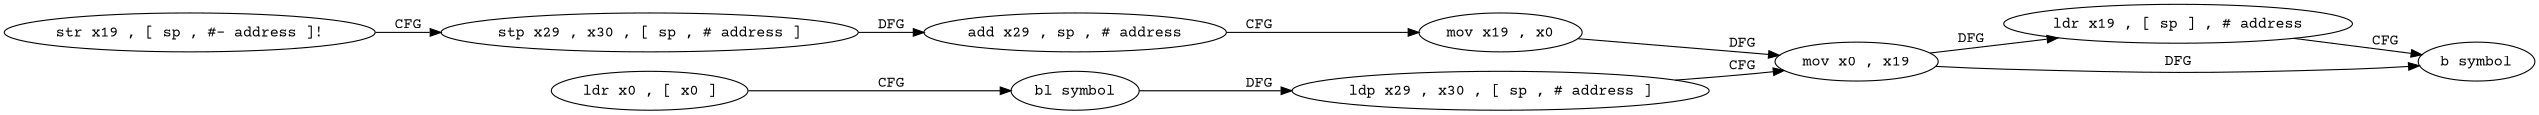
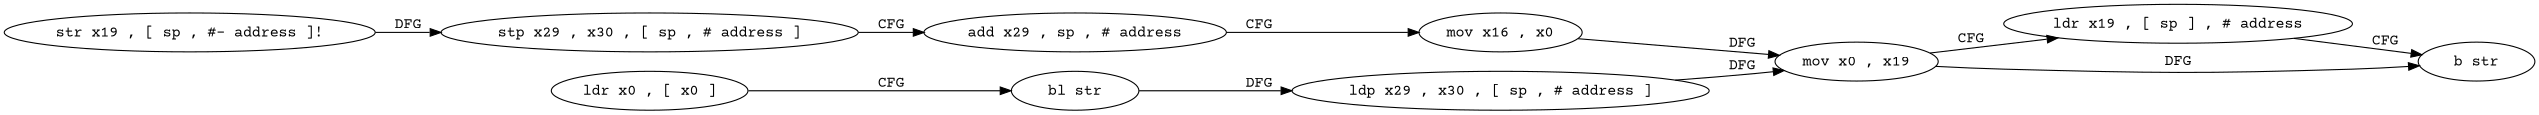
  digraph {
    fontname="Courier Prime"
    rankdir=LR
    node [fontname="Courier Prime"]
    edge [fontname="Courier Prime"]
    n1 [label="str x19 , [ sp , #- address ]!"]
    n2 [label="stp x29 , x30 , [ sp , # address ]"]
    n3 [label="add x29 , sp , # address"]
-   n4 [label="mov x19 , x0"]
+   n4 [label="mov x16 , x0"]
    n5 [label="mov x0 , x19"]
    n6 [label="ldr x0 , [ x0 ]"]
-   n7 [label="bl symbol"]
+   n7 [label="bl str"]
    n8 [label="ldr x19 , [ sp ] , # address"]
-   n9 [label="b symbol"]
+   n9 [label="b str"]
    n10 [label="ldp x29 , x30 , [ sp , # address ]"]
-   n1 -> n2 [label=CFG]
-   n2 -> n3 [label=DFG]
+   n1 -> n2 [label=DFG]
+   n2 -> n3 [label=CFG]
    n3 -> n4 [label=CFG]
    n4 -> n5 [label=DFG]
-   n5 -> n8 [label=DFG]
+   n5 -> n8 [label=CFG]
    n5 -> n9 [label=DFG]
    n6 -> n7 [label=CFG]
    n7 -> n10 [label=DFG]
    n8 -> n9 [label=CFG]
-   n10 -> n5 [label=CFG]
+   n10 -> n5 [label=DFG]
  }
